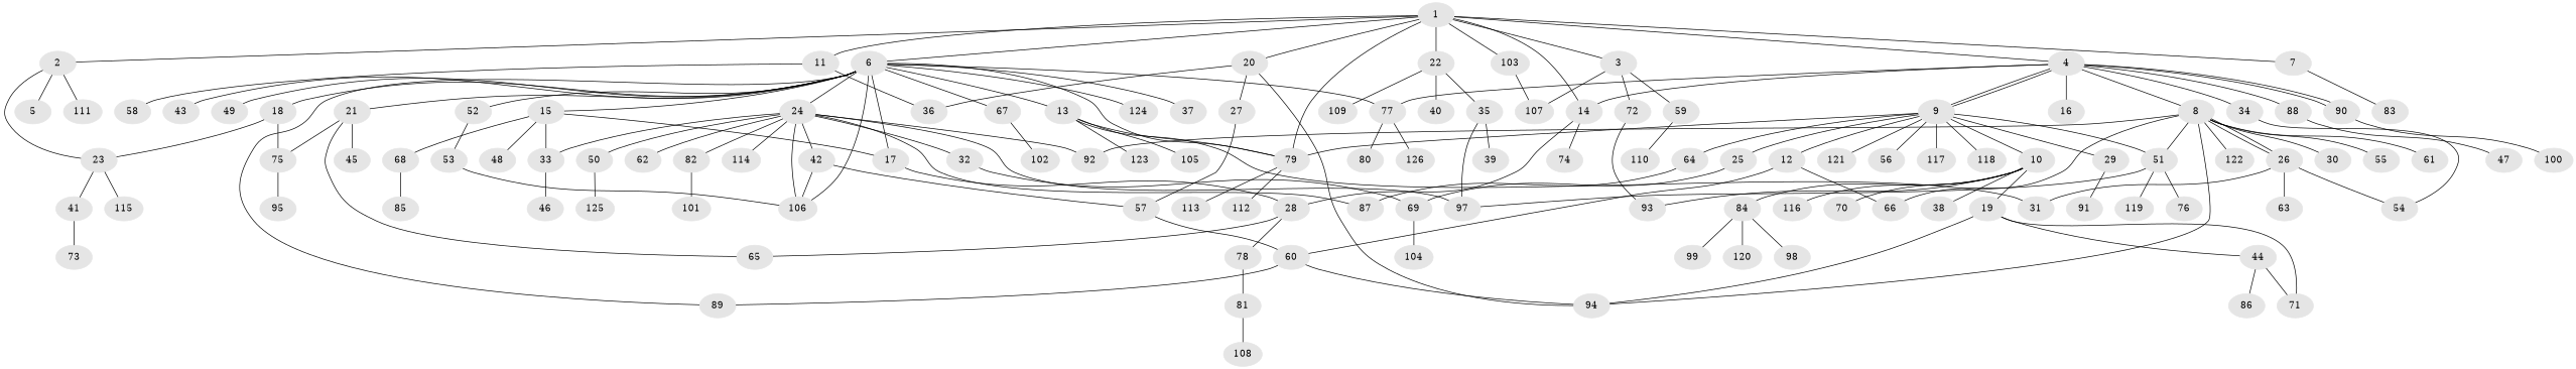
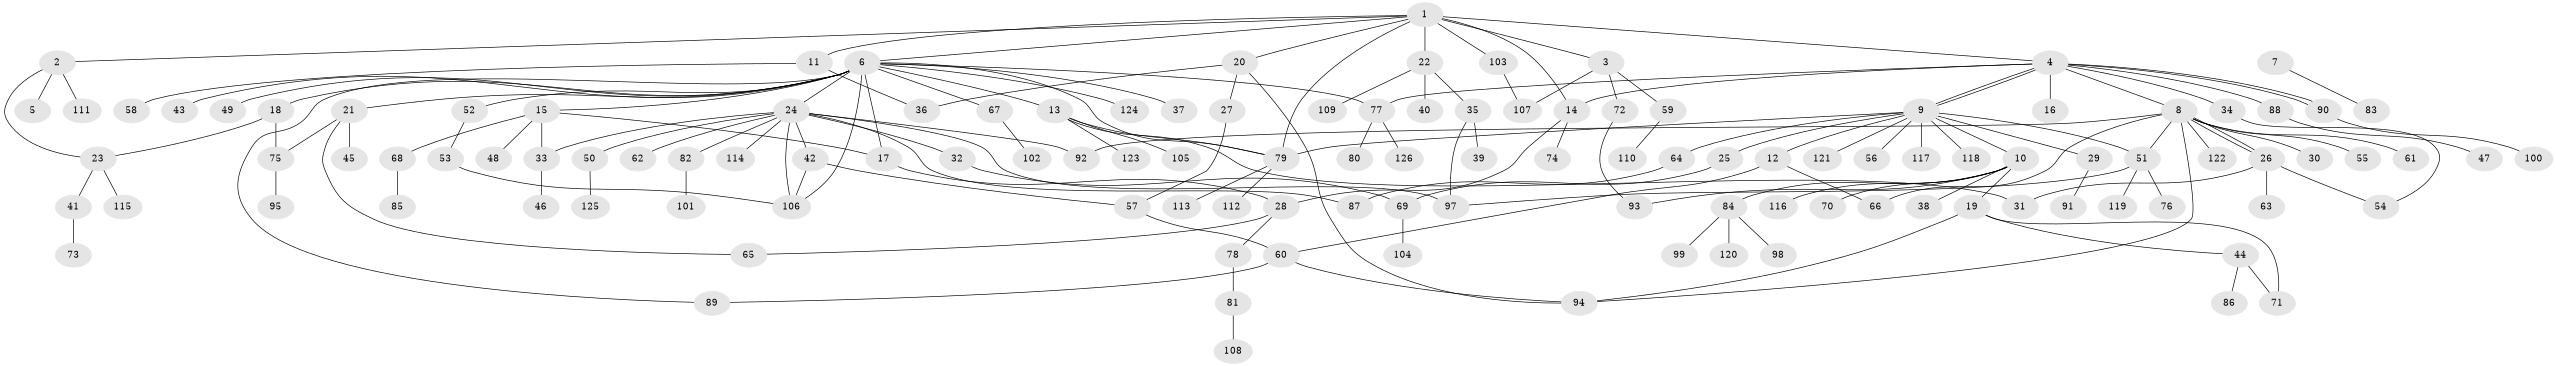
  graph {
    node [color=gray90 style=filled]
    1
    2
    3
    4
    6
    7
    11
    14
    20
    22
    79
    103
    5
    23
    111
    59
    72
    107
    8
    9
    16
    34
    77
    88
    90
    13
    15
    17
    18
    21
    24
    37
    43
    49
    52
    67
    89
    106
    124
    83
    36
    58
    28
    74
    94
    27
    35
    40
    109
    112
    113
    41
    115
    110
    93
    26
    30
    51
    55
    61
    66
    92
    122
    10
    12
    25
    29
    56
    64
    117
    118
    121
    54
    80
    126
    47
    100
    31
    105
    123
    33
    48
    68
    75
    45
    65
    32
    42
    50
    62
    82
    87
    97
    114
    53
    102
    63
    76
    119
    19
    38
    70
    84
    116
    60
    69
    91
    44
    71
    98
    99
    120
    78
    46
    85
    95
    86
    57
    39
    73
    125
    101
    104
    81
    108
    1 -- 2
    1 -- 3
    1 -- 4
    1 -- 6
-   1 -- 7
    1 -- 11
    1 -- 14
    1 -- 20
    1 -- 22
    1 -- 79
    1 -- 103
    2 -- 5
    2 -- 23
    2 -- 111
    3 -- 59
    3 -- 72
    3 -- 107
    4 -- 14
    4 -- 8
    4 -- 9
    4 -- 9
    4 -- 16
    4 -- 34
    4 -- 77
    4 -- 88
    4 -- 90
    4 -- 90
    6 -- 79
    6 -- 77
    6 -- 13
    6 -- 15
    6 -- 17
    6 -- 18
    6 -- 21
    6 -- 24
    6 -- 37
    6 -- 43
    6 -- 49
    6 -- 52
    6 -- 67
    6 -- 89
    6 -- 106
    6 -- 124
    7 -- 83
    11 -- 36
    11 -- 58
    14 -- 28
    14 -- 74
    20 -- 36
    20 -- 94
    20 -- 27
    22 -- 35
    22 -- 40
    22 -- 109
    79 -- 112
    79 -- 113
    103 -- 107
    23 -- 41
    23 -- 115
    59 -- 110
    72 -- 93
    8 -- 94
    8 -- 26
    8 -- 26
    8 -- 30
    8 -- 51
    8 -- 55
    8 -- 61
    8 -- 66
    8 -- 92
    8 -- 122
    9 -- 79
    9 -- 51
    9 -- 10
    9 -- 12
    9 -- 25
    9 -- 29
    9 -- 56
    9 -- 64
    9 -- 117
    9 -- 118
    9 -- 121
    34 -- 54
    77 -- 80
    77 -- 126
    88 -- 47
    90 -- 100
    13 -- 79
    13 -- 31
    13 -- 105
    13 -- 123
    15 -- 17
    15 -- 33
    15 -- 48
    15 -- 68
    17 -- 28
    18 -- 23
    18 -- 75
    21 -- 75
    21 -- 45
    21 -- 65
    24 -- 106
    24 -- 92
    24 -- 33
    24 -- 32
    24 -- 42
    24 -- 50
    24 -- 62
    24 -- 82
    24 -- 87
    24 -- 97
    24 -- 114
    52 -- 53
    67 -- 102
    28 -- 65
    28 -- 78
    27 -- 57
    35 -- 97
    35 -- 39
    41 -- 73
    26 -- 54
    26 -- 31
    26 -- 63
    51 -- 97
    51 -- 76
    51 -- 119
    10 -- 93
    10 -- 19
    10 -- 38
    10 -- 70
    10 -- 84
    10 -- 116
    12 -- 66
    12 -- 60
    25 -- 69
    29 -- 91
    64 -- 87
    33 -- 46
    68 -- 85
    75 -- 95
    32 -- 69
    42 -- 106
    42 -- 57
    50 -- 125
    82 -- 101
    53 -- 106
    19 -- 94
    19 -- 44
    19 -- 71
    84 -- 98
    84 -- 99
    84 -- 120
    60 -- 89
    60 -- 94
    69 -- 104
    44 -- 71
    44 -- 86
    78 -- 81
    57 -- 60
    81 -- 108
  }
